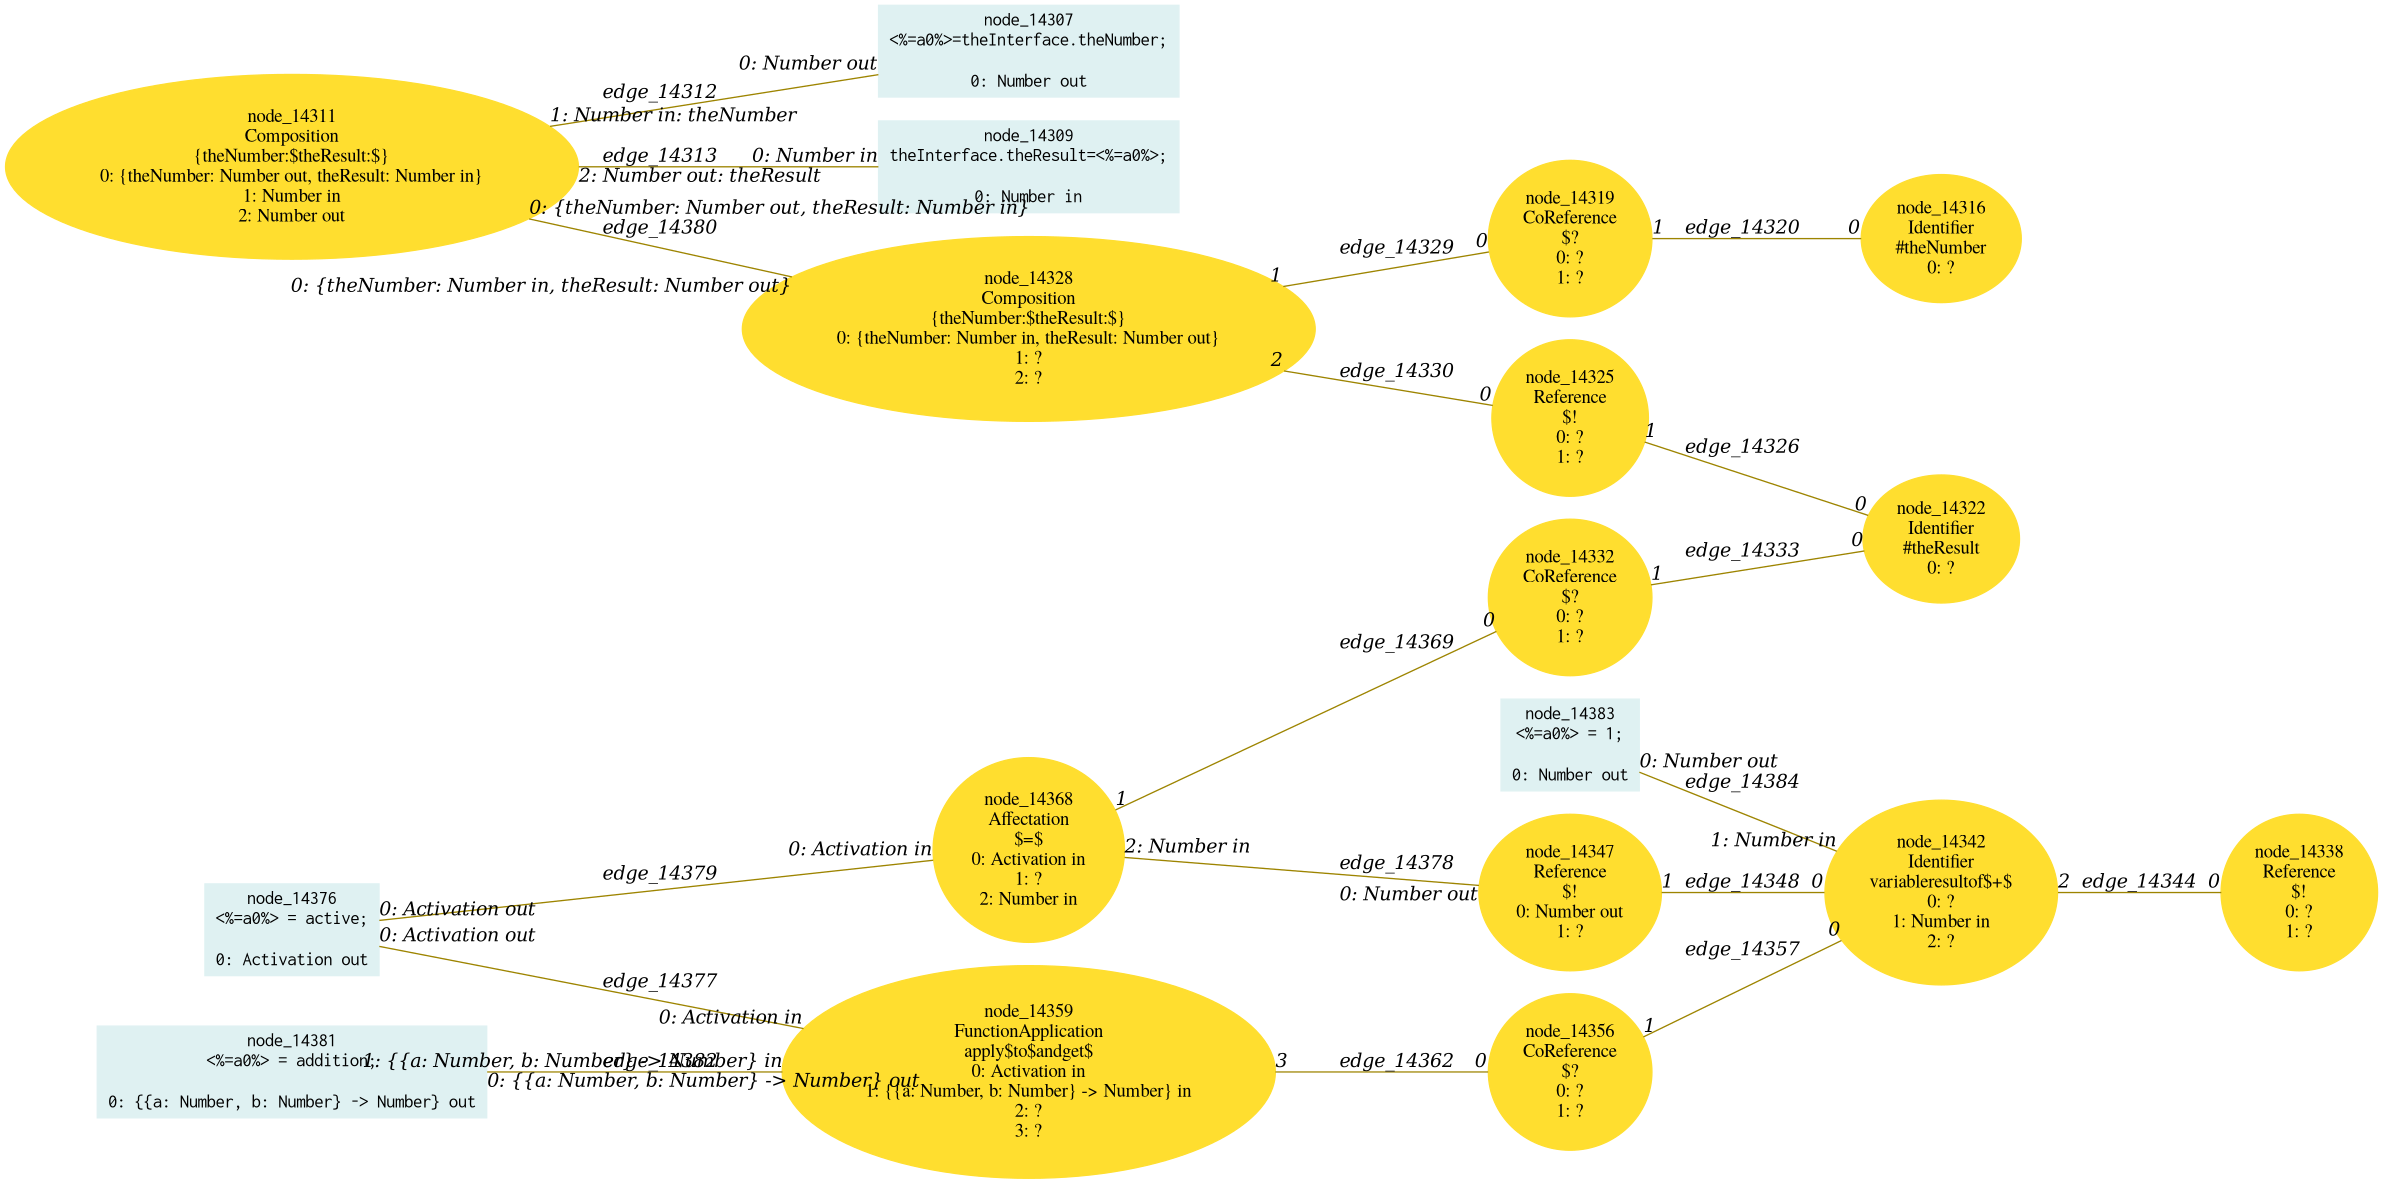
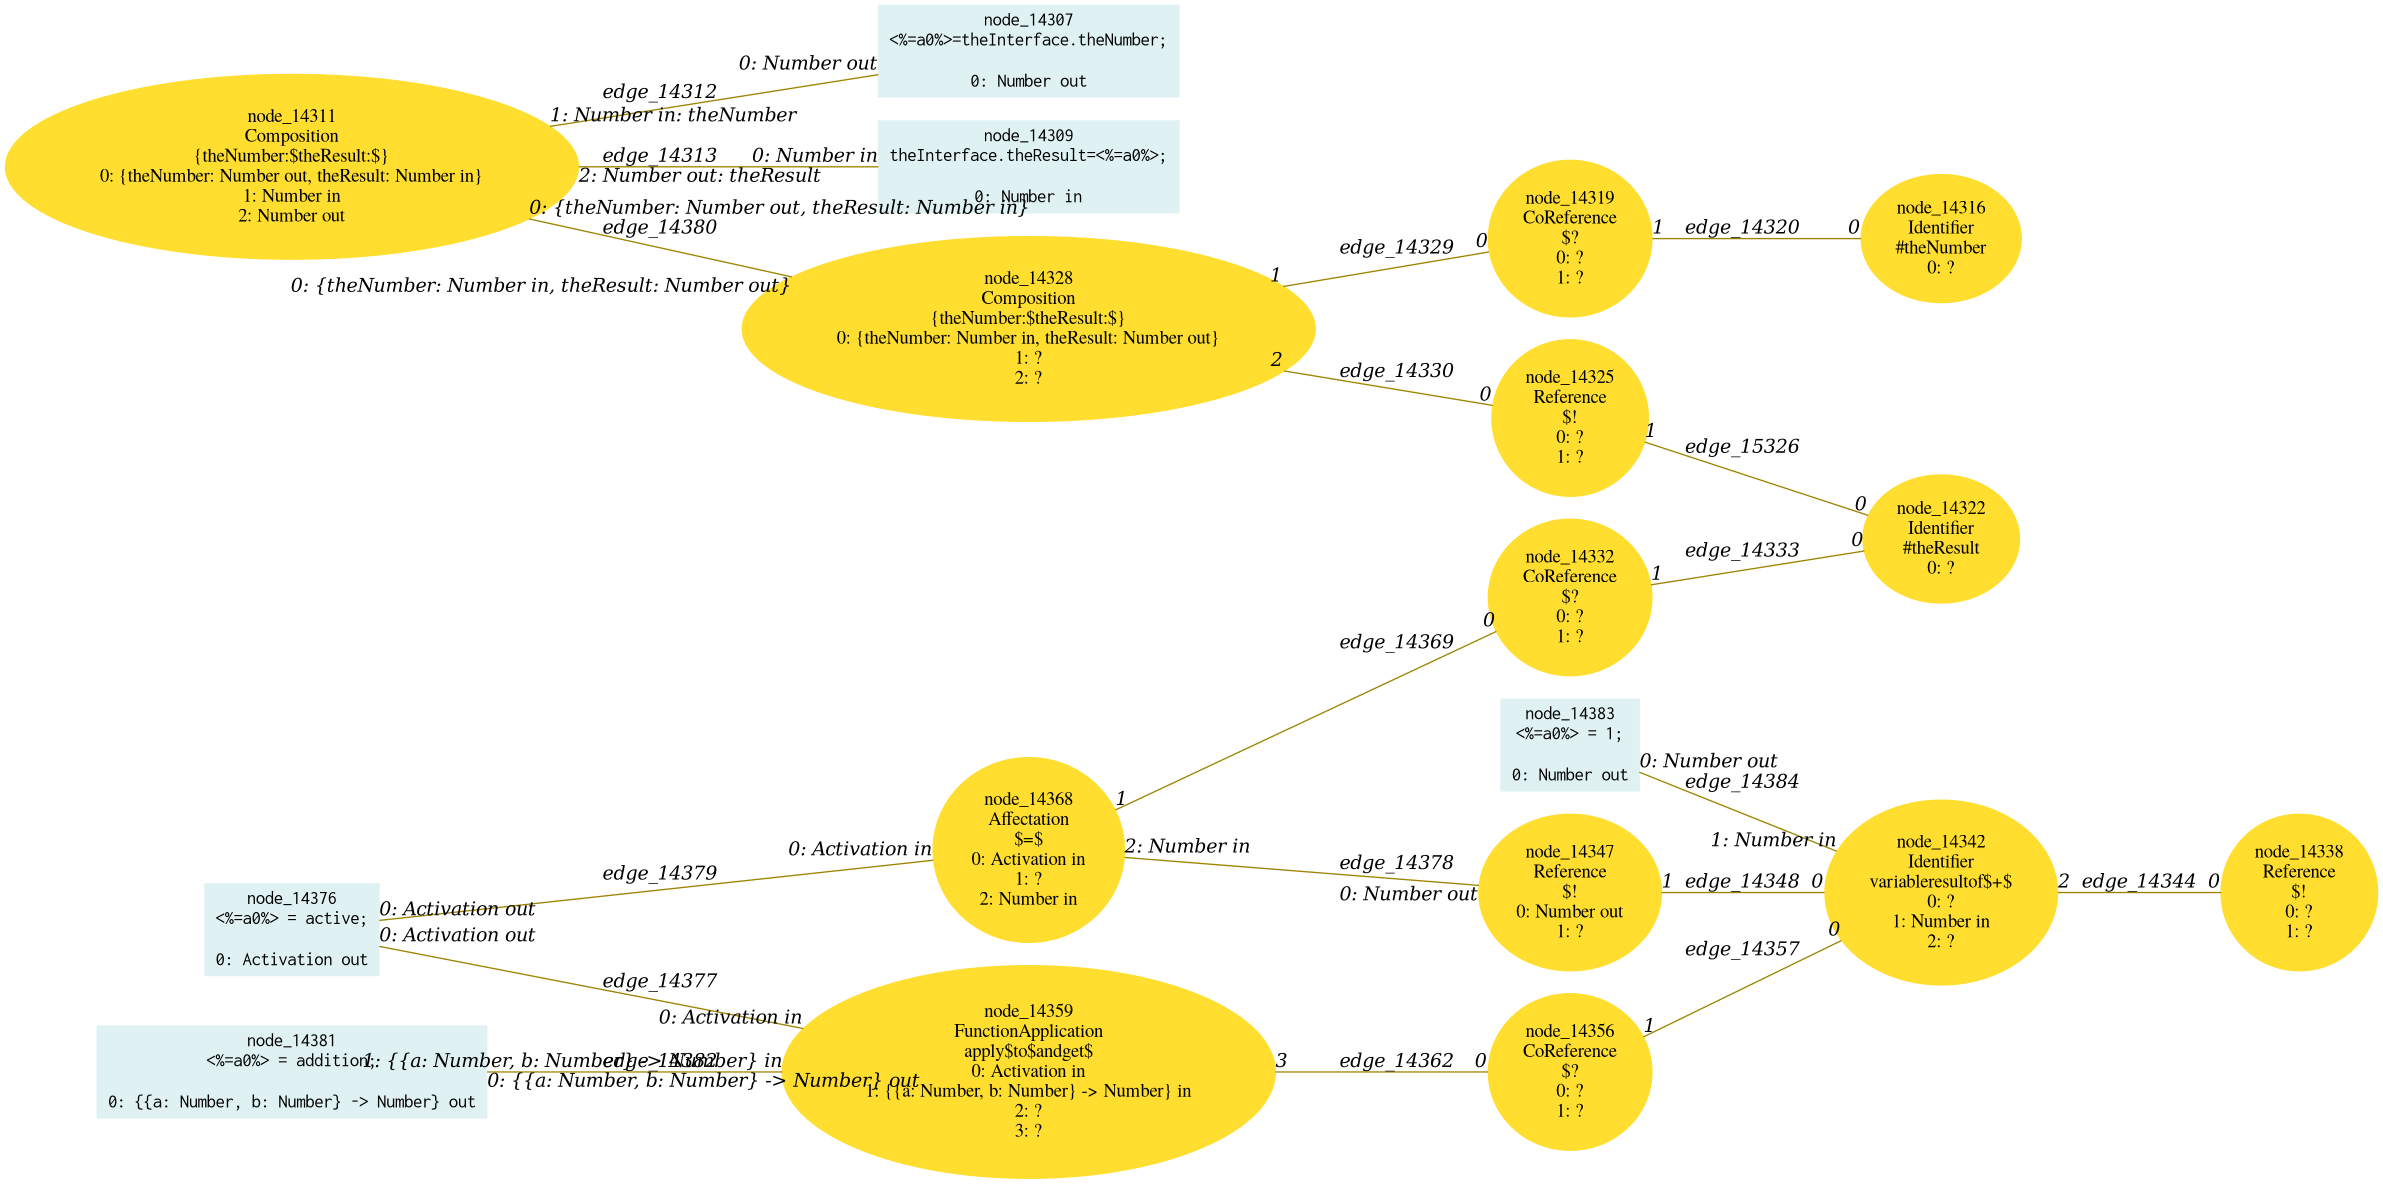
  digraph {
    rankdir=LR
    node [color="#ffde2f" fontname=Times shape=ellipse style=filled]
    edge [arrowHead=none arrowsize=1 color="#9d8400" dir=none fontname="Times-Italic" headlabel=0 taillabel=1]
    n1 [color="#dff1f2" fontname=Courier label="node_14307\n<%=a0%>=theInterface.theNumber;\n\n0: Number out" shape=box]
    n2 [color="#dff1f2" fontname=Courier label="node_14309\ntheInterface.theResult=<%=a0%>;\n\n0: Number in" shape=box]
    n3 [label="node_14311\nComposition\n{theNumber:$theResult:$}\n0: {theNumber: Number out, theResult: Number in}\n1: Number in\n2: Number out"]
    n4 [label="node_14328\nComposition\n{theNumber:$theResult:$}\n0: {theNumber: Number in, theResult: Number out}\n1: ?\n2: ?"]
    n5 [label="node_14319\nCoReference\n$?\n0: ?\n1: ?"]
    n6 [label="node_14325\nReference\n$!\n0: ?\n1: ?"]
    n7 [label="node_14316\nIdentifier\n#theNumber\n0: ?"]
    n8 [label="node_14322\nIdentifier\n#theResult\n0: ?"]
    n9 [label="node_14332\nCoReference\n$?\n0: ?\n1: ?"]
    n10 [label="node_14338\nReference\n$!\n0: ?\n1: ?"]
    n11 [label="node_14342\nIdentifier\nvariableresultof$+$\n0: ?\n1: Number in\n2: ?"]
    n12 [label="node_14347\nReference\n$!\n0: Number out\n1: ?"]
    n13 [label="node_14356\nCoReference\n$?\n0: ?\n1: ?"]
    n14 [label="node_14359\nFunctionApplication\napply$to$andget$\n0: Activation in\n1: {{a: Number, b: Number} -> Number} in\n2: ?\n3: ?"]
    n15 [label="node_14368\nAffectation\n$=$\n0: Activation in\n1: ?\n2: Number in"]
    n16 [color="#dff1f2" fontname=Courier label="node_14376\n<%=a0%> = active;\n\n0: Activation out" shape=box]
    n17 [color="#dff1f2" fontname=Courier label="node_14381\n<%=a0%> = addition;\n\n0: {{a: Number, b: Number} -> Number} out" shape=box]
    n18 [color="#dff1f2" fontname=Courier label="node_14383\n<%=a0%> = 1;\n\n0: Number out" shape=box]
    n3 -> n1 [headlabel="0: Number out" label=edge_14312 taillabel="1: Number in: theNumber"]
    n3 -> n2 [headlabel="0: Number in" label=edge_14313 taillabel="2: Number out: theResult"]
    n3 -> n4 [headlabel="0: {theNumber: Number in, theResult: Number out}" label=edge_14380 taillabel="0: {theNumber: Number out, theResult: Number in}"]
    n4 -> n5 [label=edge_14329]
    n4 -> n6 [label=edge_14330 taillabel=2]
    n5 -> n7 [label=edge_14320]
-   n6 -> n8 [label=edge_14326]
+   n6 -> n8 [label=edge_15326]
    n9 -> n8 [label=edge_14333]
    n11 -> n10 [label=edge_14344 taillabel=2]
    n12 -> n11 [label=edge_14348]
    n13 -> n11 [label=edge_14357]
    n14 -> n13 [label=edge_14362 taillabel=3]
    n15 -> n9 [label=edge_14369]
    n15 -> n12 [headlabel="0: Number out" label=edge_14378 taillabel="2: Number in"]
    n16 -> n14 [headlabel="0: Activation in" label=edge_14377 taillabel="0: Activation out"]
    n16 -> n15 [headlabel="0: Activation in" label=edge_14379 taillabel="0: Activation out"]
    n17 -> n14 [headlabel="1: {{a: Number, b: Number} -> Number} in" label=edge_14382 taillabel="0: {{a: Number, b: Number} -> Number} out"]
    n18 -> n11 [headlabel="1: Number in" label=edge_14384 taillabel="0: Number out"]
  }
